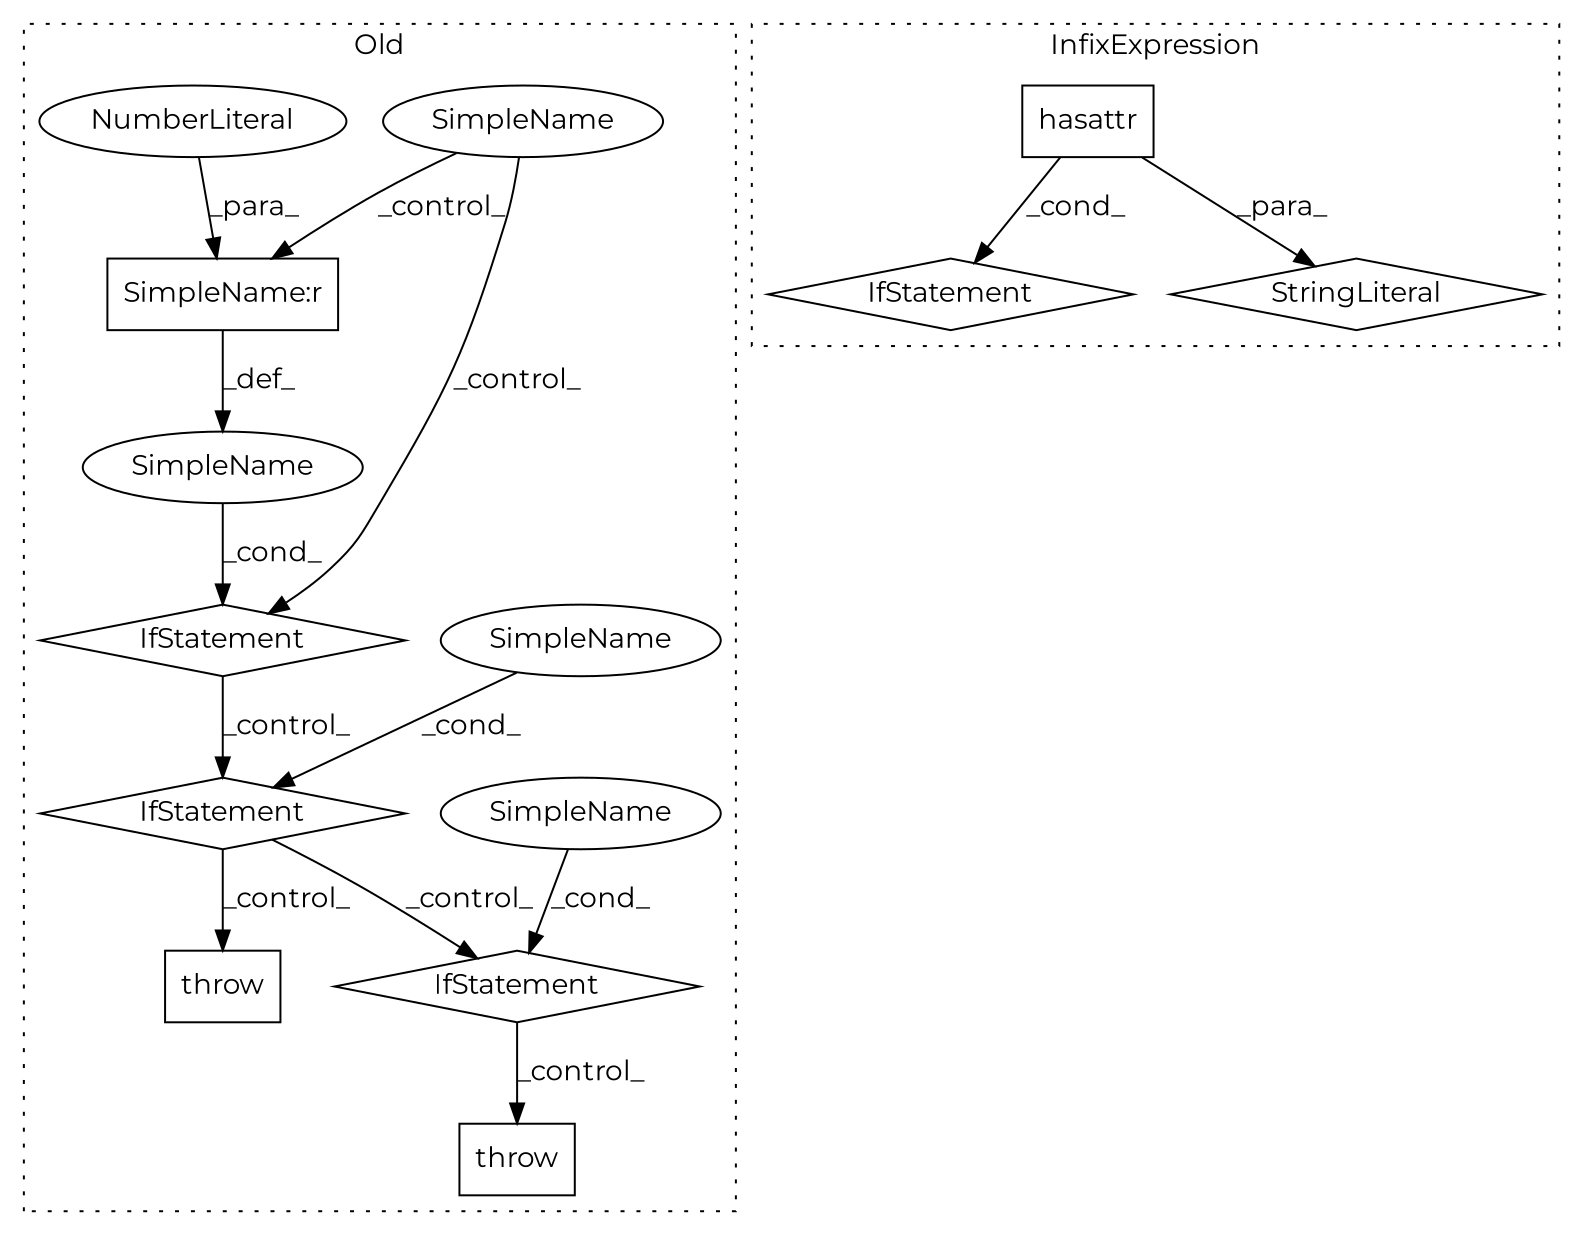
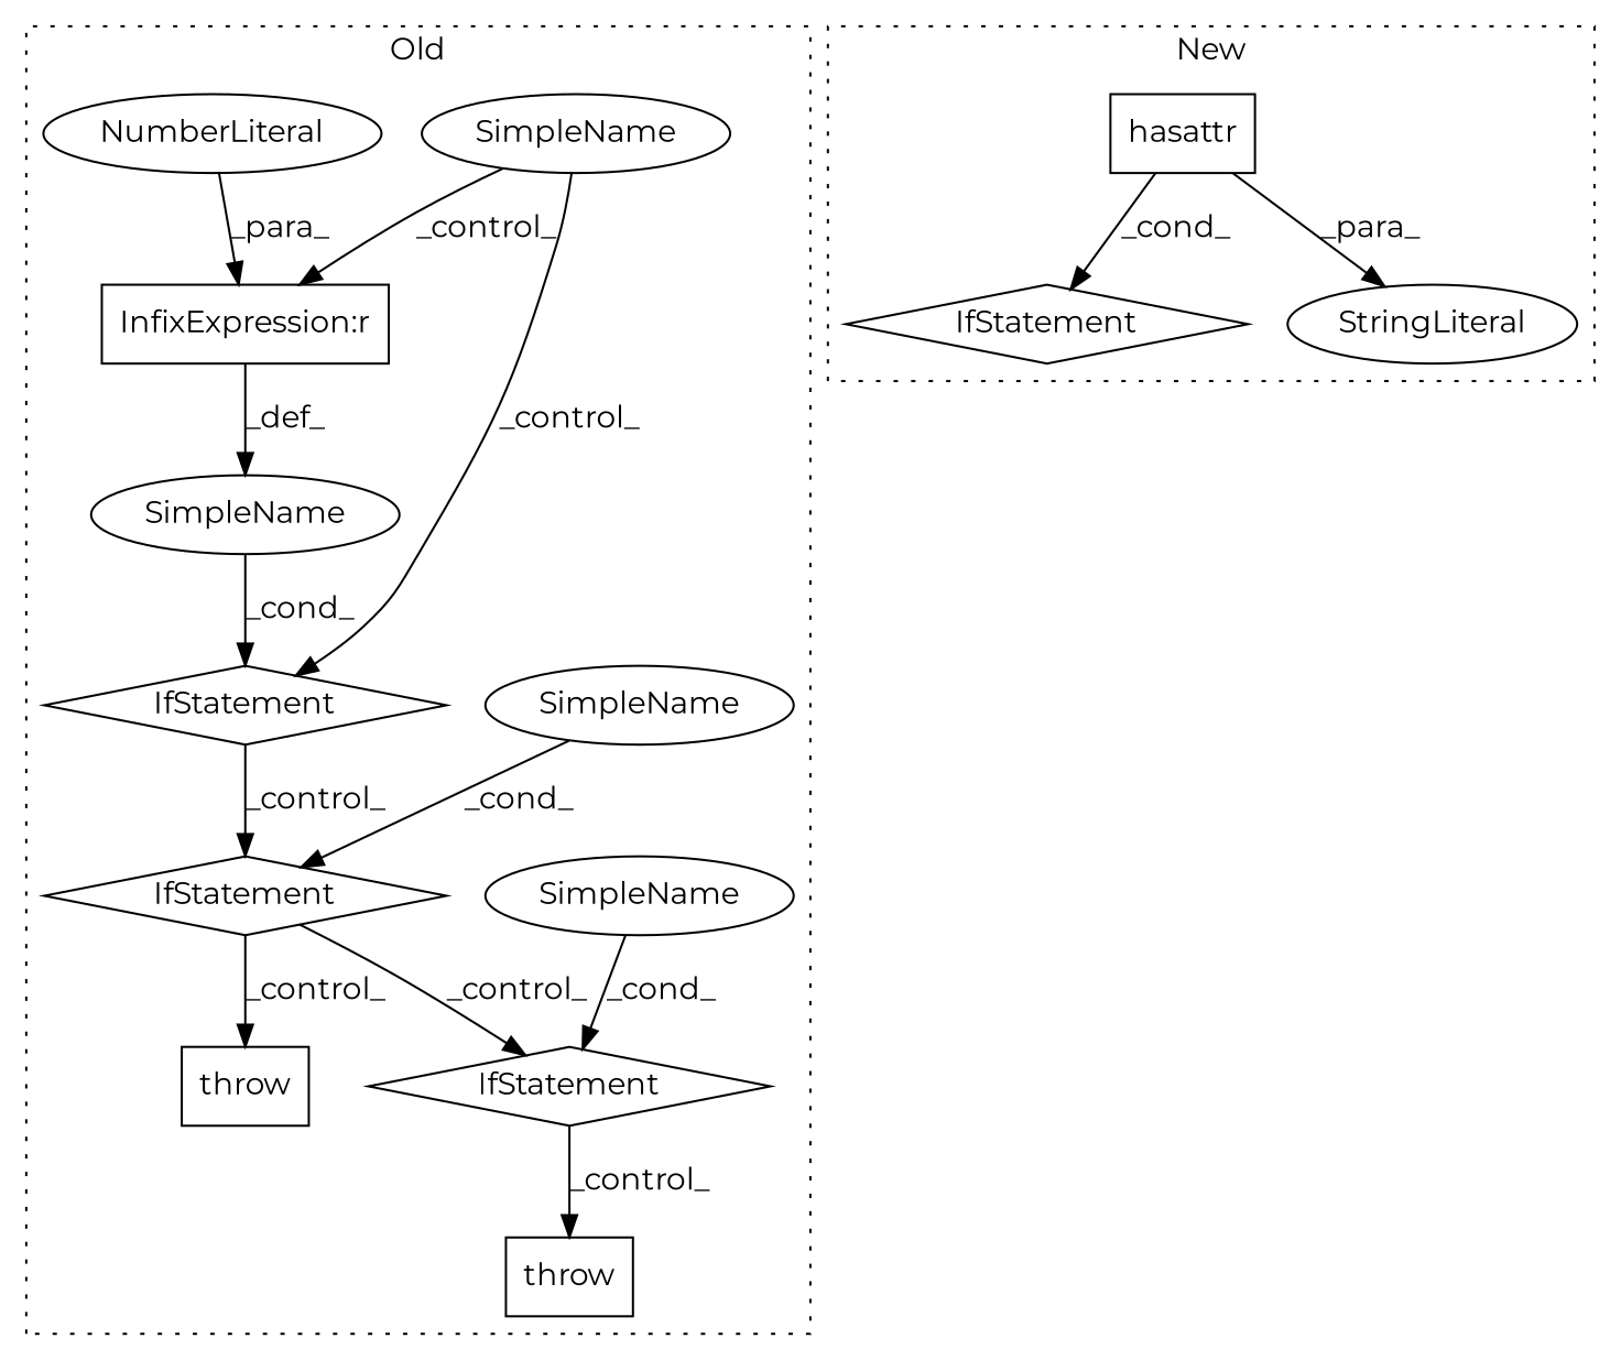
  digraph {
    fontname=Montserrat
    node [a=25 fontname=Montserrat shape=ellipse]
    edge [fontname=Montserrat]
    n1 [a=53 l=6 label=throw s=46416 shape=box]
    n2 [l="4,2" label=IfStatement s="46262,46292" shape=diamond]
    n3 [a=42 label=SimpleName]
    n4 [l="4,2" label=IfStatement s="46148,46178" shape=diamond]
    n5 [a=42 label=SimpleName]
    n6 [l="8,2" label=IfStatement s="46490,46554" shape=diamond]
    n7 [a=42 label=SimpleName]
    n8 [a=53 l=6 label=throw s=46564 shape=box]
    n9 [a=42 label=SimpleName]
-   n10 [a=27 l=4 label="SimpleName:r" s=46173 shape=box]
+   n10 [a=27 l=4 label="InfixExpression:r" s=46173 shape=box]
    n11 [a=34 l=1 label=NumberLiteral s=46177]
    n12 [a=32 l="8,1" label=hasattr s="33799,33825" shape=box]
    n13 [l="4,2" label=IfStatement s="33795,33826" shape=diamond]
-   n14 [a=45 l=9 label=StringLiteral s=33816 shape=diamond]
+   n14 [a=45 l=9 label=StringLiteral s=33816]
    subgraph cluster_1 {
      label=Old
      style=dotted
      n1
      n2
      n3
      n4
      n5
      n6
      n7
      n8
      n9
      n10
      n11
    }
    subgraph cluster_2 {
-     label=InfixExpression
+     label=New
      style=dotted
      n12
      n13
      n14
    }
    n2 -> n1 [label=_control_]
    n2 -> n6 [label=_control_]
    n3 -> n2 [label=_cond_]
    n4 -> n2 [label=_control_]
    n5 -> n4 [label=_cond_]
    n6 -> n8 [label=_control_]
    n7 -> n6 [label=_cond_]
    n9 -> n4 [label=_control_]
    n9 -> n10 [label=_control_]
    n10 -> n5 [label=_def_]
    n11 -> n10 [label=_para_]
    n12 -> n13 [label=_cond_]
    n12 -> n14 [label=_para_]
  }
